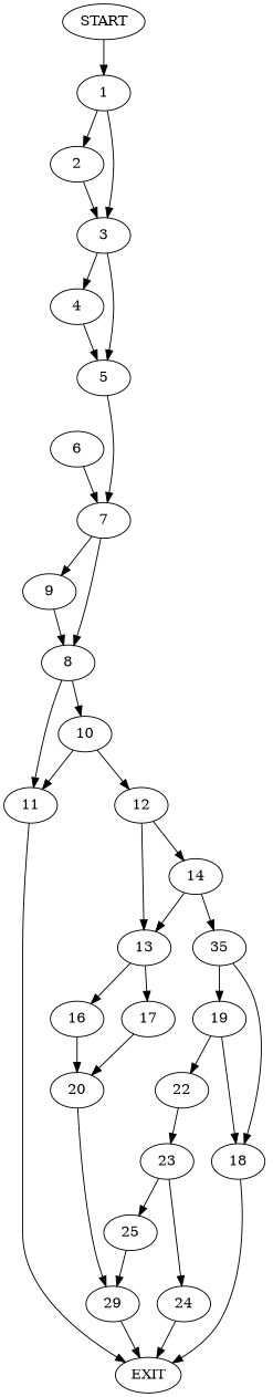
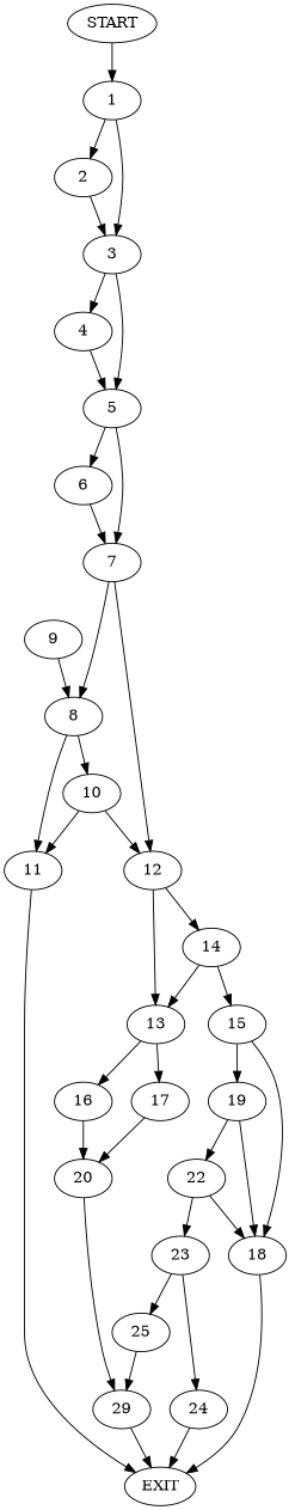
  digraph {
    n1 [label=START]
    1
    2
    3
    n5 [label=EXIT]
    4
    5
    6
    7
    8
    9
    10
    11
    12
    13
    14
    16
    17
-   15 [label=35]
+   15
    20
    18
    19
    22
    n24 [label=29]
    23
    24
    25
    n1 -> 1
    1 -> 2
    1 -> 3
    2 -> 3
    3 -> 4
    3 -> 5
    4 -> 5
+   5 -> 6
    5 -> 7
    6 -> 7
    7 -> 8
-   7 -> 9
+   7 -> 12
    8 -> 10
    8 -> 11
    9 -> 8
    10 -> 11
    10 -> 12
    11 -> n5
    12 -> 13
    12 -> 14
    13 -> 16
    13 -> 17
    14 -> 13
    14 -> 15
    16 -> 20
    17 -> 20
    15 -> 18
    15 -> 19
    20 -> n24
    18 -> n5
    19 -> 18
    19 -> 22
+   22 -> 18
    22 -> 23
    n24 -> n5
    23 -> 24
    23 -> 25
    24 -> n5
    25 -> n24
  }
